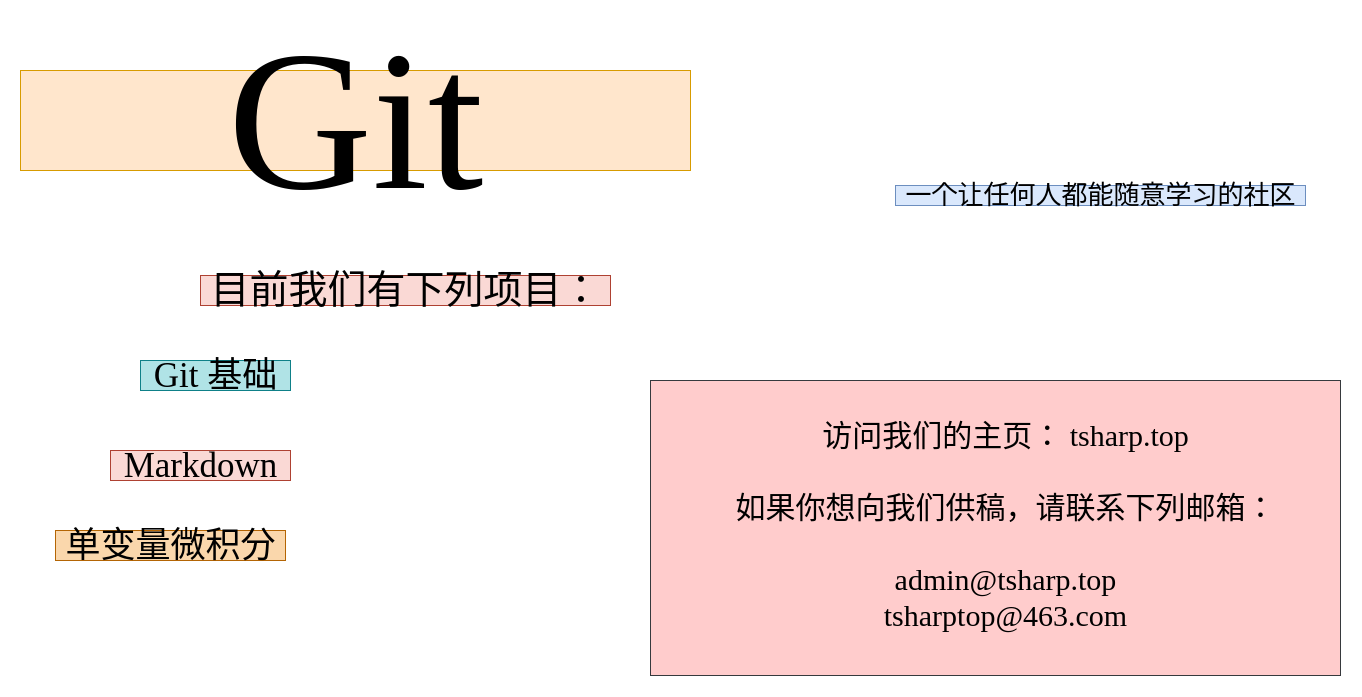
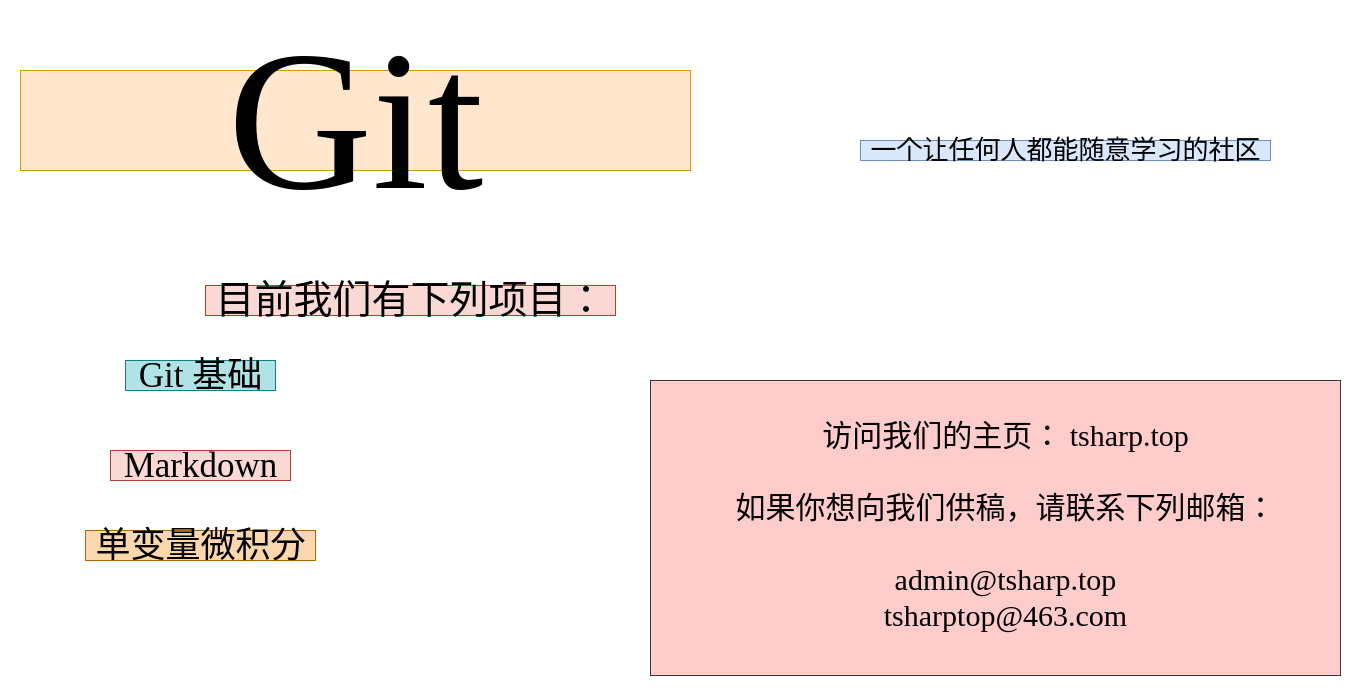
  <mxCell id="0" />
  <mxCell id="1" parent="0" />
  <mxCell id="2" value="&lt;font style=&quot;font-size: 200px&quot; face=&quot;Comic Sans MS&quot;&gt;Git&lt;/font&gt;" style="text;html=1;resizable=0;autosize=1;align=center;verticalAlign=middle;points=[];fillColor=#ffe6cc;strokeColor=#d79b00;rounded=0;" parent="1" vertex="1"><mxGeometry x="20" y="20" width="670" height="100" as="geometry" /></mxCell>
- <mxCell id="3" value="&lt;span style=&quot;font-size: 26px&quot;&gt;一个让任何人都能随意学习的社区&lt;/span&gt;" style="text;html=1;resizable=0;autosize=1;align=center;verticalAlign=middle;points=[];fillColor=#dae8fc;strokeColor=#6c8ebf;rounded=0;fontFamily=DengXian Light;" parent="1" vertex="1"><mxGeometry x="895" y="135" width="410" height="20" as="geometry" /></mxCell>
- <mxCell id="4" value="&lt;span style=&quot;font-size: 39px&quot;&gt;&lt;font face=&quot;DengXian Light&quot;&gt;目前我们有下列项目：&lt;/font&gt;&lt;/span&gt;" style="text;html=1;resizable=0;autosize=1;align=center;verticalAlign=middle;points=[];fillColor=#fad9d5;strokeColor=#ae4132;rounded=0;" parent="1" vertex="1"><mxGeometry x="200" y="225" width="410" height="30" as="geometry" /></mxCell>
- <mxCell id="5" value="&lt;font style=&quot;font-size: 35px&quot;&gt;&lt;font face=&quot;Comic Sans MS&quot;&gt;Git&lt;/font&gt;&lt;font face=&quot;DengXian Light&quot;&gt; 基础&lt;/font&gt;&lt;br&gt;&lt;/font&gt;" style="text;html=1;resizable=0;autosize=1;align=center;verticalAlign=middle;points=[];fillColor=#b0e3e6;strokeColor=#0e8088;rounded=0;" parent="1" vertex="1"><mxGeometry x="140" y="310" width="150" height="30" as="geometry" /></mxCell>
+ <mxCell id="3" value="&lt;span style=&quot;font-size: 26px&quot;&gt;一个让任何人都能随意学习的社区&lt;/span&gt;" style="text;html=1;resizable=0;autosize=1;align=center;verticalAlign=middle;points=[];fillColor=#dae8fc;strokeColor=#6c8ebf;rounded=0;fontFamily=DengXian Light;" parent="1" vertex="1"><mxGeometry x="860" y="90" width="410" height="20" as="geometry" /></mxCell>
+ <mxCell id="4" value="&lt;span style=&quot;font-size: 39px&quot;&gt;&lt;font face=&quot;DengXian Light&quot;&gt;目前我们有下列项目：&lt;/font&gt;&lt;/span&gt;" style="text;html=1;resizable=0;autosize=1;align=center;verticalAlign=middle;points=[];fillColor=#fad9d5;strokeColor=#ae4132;rounded=0;" parent="1" vertex="1"><mxGeometry x="205" y="235" width="410" height="30" as="geometry" /></mxCell>
+ <mxCell id="5" value="&lt;font style=&quot;font-size: 35px&quot;&gt;&lt;font face=&quot;Comic Sans MS&quot;&gt;Git&lt;/font&gt;&lt;font face=&quot;DengXian Light&quot;&gt; 基础&lt;/font&gt;&lt;br&gt;&lt;/font&gt;" style="text;html=1;resizable=0;autosize=1;align=center;verticalAlign=middle;points=[];fillColor=#b0e3e6;strokeColor=#0e8088;rounded=0;" parent="1" vertex="1"><mxGeometry x="125" y="310" width="150" height="30" as="geometry" /></mxCell>
  <mxCell id="6" value="&lt;font face=&quot;Comic Sans MS&quot; style=&quot;font-size: 35px&quot;&gt;Markdown&lt;br&gt;&lt;/font&gt;" style="text;html=1;resizable=0;autosize=1;align=center;verticalAlign=middle;points=[];fillColor=#fad9d5;strokeColor=#ae4132;rounded=0;" parent="1" vertex="1"><mxGeometry x="110" y="400" width="180" height="30" as="geometry" /></mxCell>
- <mxCell id="7" value="&lt;font style=&quot;font-size: 35px&quot;&gt;&lt;font face=&quot;DengXian Light&quot;&gt;单变量微积分&lt;/font&gt;&lt;br&gt;&lt;/font&gt;" style="text;html=1;resizable=0;autosize=1;align=center;verticalAlign=middle;points=[];fillColor=#fad7ac;strokeColor=#b46504;rounded=0;" parent="1" vertex="1"><mxGeometry x="55" y="480" width="230" height="30" as="geometry" /></mxCell>
+ <mxCell id="7" value="&lt;font style=&quot;font-size: 35px&quot;&gt;&lt;font face=&quot;DengXian Light&quot;&gt;单变量微积分&lt;/font&gt;&lt;br&gt;&lt;/font&gt;" style="text;html=1;resizable=0;autosize=1;align=center;verticalAlign=middle;points=[];fillColor=#fad7ac;strokeColor=#b46504;rounded=0;" parent="1" vertex="1"><mxGeometry x="85" y="480" width="230" height="30" as="geometry" /></mxCell>
  <mxCell id="8" value="" style="whiteSpace=wrap;html=1;fillColor=#ffcccc;strokeColor=#36393d;" parent="1" vertex="1"><mxGeometry x="650" y="330" width="690" height="295" as="geometry" /></mxCell>
  <mxCell id="9" value="&lt;font style=&quot;font-size: 30px&quot;&gt;&lt;font face=&quot;DengXian Light&quot;&gt;访问我们的主页：&lt;/font&gt;&lt;font face=&quot;Comic Sans MS&quot;&gt; tsharp.top&lt;/font&gt;&lt;br&gt;&lt;br&gt;&lt;font face=&quot;DengXian Light&quot;&gt;如果你想向我们供稿，请联系下列邮箱：&lt;/font&gt;&lt;br&gt;&lt;br&gt;&lt;font face=&quot;Comic Sans MS&quot;&gt;admin@tsharp.top&lt;/font&gt;&lt;br&gt;&lt;font face=&quot;Comic Sans MS&quot;&gt;tsharptop@463.com&lt;/font&gt;&lt;br&gt;&lt;/font&gt;" style="text;html=1;resizable=0;autosize=1;align=center;verticalAlign=middle;points=[];fillColor=none;strokeColor=none;rounded=0;" parent="1" vertex="1"><mxGeometry x="725" y="410" width="560" height="130" as="geometry" /></mxCell>
